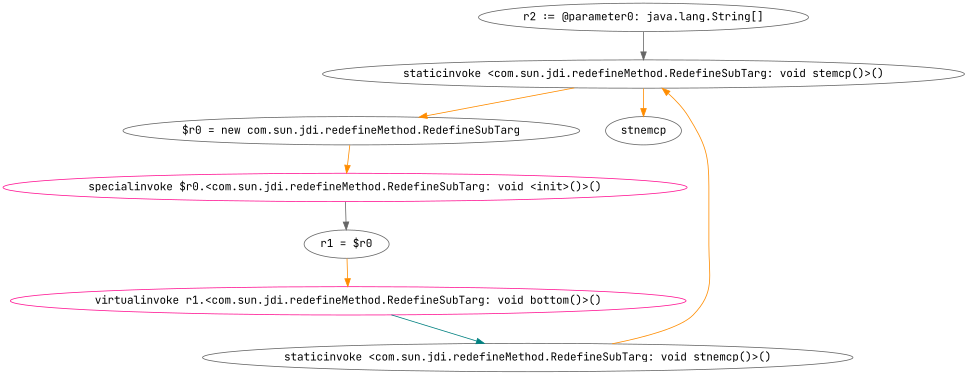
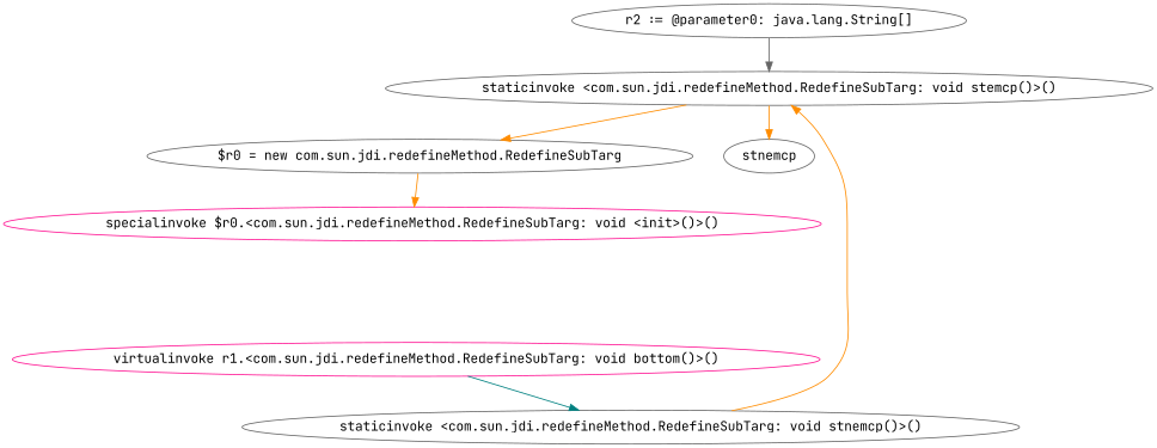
  digraph {
    fontname="JetBrains Mono"
    node [color=gray40 fontname="JetBrains Mono"]
    edge [color=darkorange fontname="JetBrains Mono"]
    "r2 := @parameter0: java.lang.String[]"
    "staticinvoke <com.sun.jdi.redefineMethod.RedefineSubTarg: void stemcp()>()"
    "$r0 = new com.sun.jdi.redefineMethod.RedefineSubTarg"
    n4 [label=stnemcp]
    "specialinvoke $r0.<com.sun.jdi.redefineMethod.RedefineSubTarg: void <init>()>()" [color=deeppink]
-   "r1 = $r0"
    "virtualinvoke r1.<com.sun.jdi.redefineMethod.RedefineSubTarg: void bottom()>()" [color=deeppink]
    "staticinvoke <com.sun.jdi.redefineMethod.RedefineSubTarg: void stnemcp()>()"
    "r2 := @parameter0: java.lang.String[]" -> "staticinvoke <com.sun.jdi.redefineMethod.RedefineSubTarg: void stemcp()>()" [color=gray40]
    "staticinvoke <com.sun.jdi.redefineMethod.RedefineSubTarg: void stemcp()>()" -> "$r0 = new com.sun.jdi.redefineMethod.RedefineSubTarg"
    "staticinvoke <com.sun.jdi.redefineMethod.RedefineSubTarg: void stemcp()>()" -> n4
    "$r0 = new com.sun.jdi.redefineMethod.RedefineSubTarg" -> "specialinvoke $r0.<com.sun.jdi.redefineMethod.RedefineSubTarg: void <init>()>()"
-   "specialinvoke $r0.<com.sun.jdi.redefineMethod.RedefineSubTarg: void <init>()>()" -> "r1 = $r0" [color=gray40]
-   "r1 = $r0" -> "virtualinvoke r1.<com.sun.jdi.redefineMethod.RedefineSubTarg: void bottom()>()"
    "virtualinvoke r1.<com.sun.jdi.redefineMethod.RedefineSubTarg: void bottom()>()" -> "staticinvoke <com.sun.jdi.redefineMethod.RedefineSubTarg: void stnemcp()>()" [color=teal]
    "staticinvoke <com.sun.jdi.redefineMethod.RedefineSubTarg: void stnemcp()>()" -> "staticinvoke <com.sun.jdi.redefineMethod.RedefineSubTarg: void stemcp()>()"
  }
